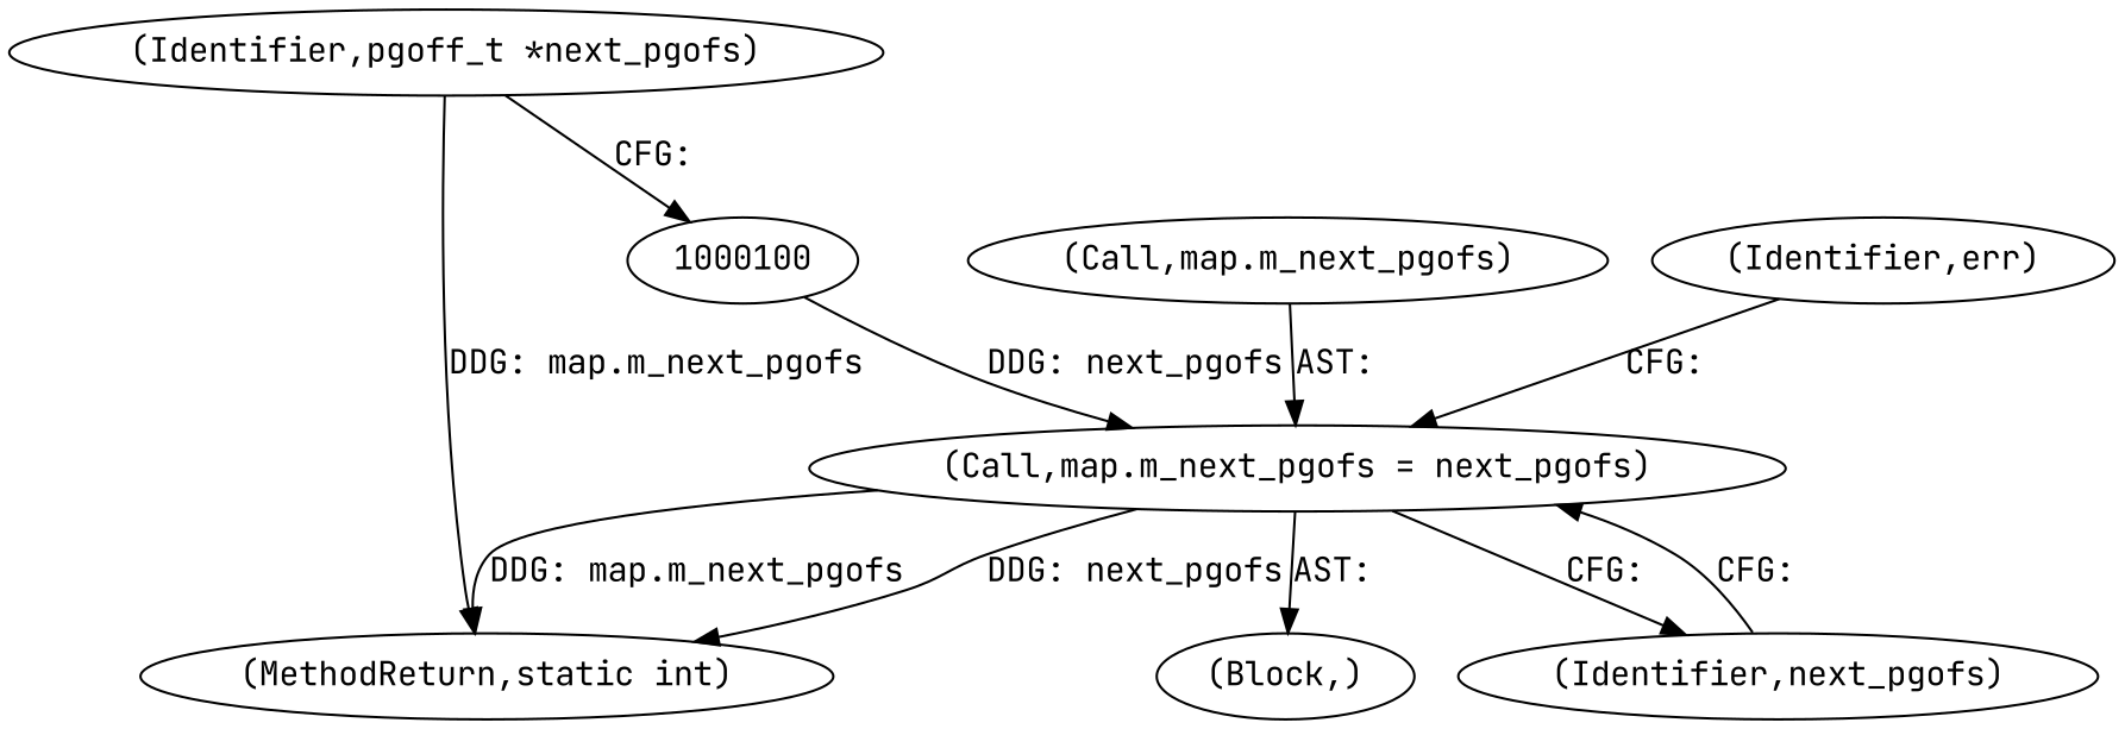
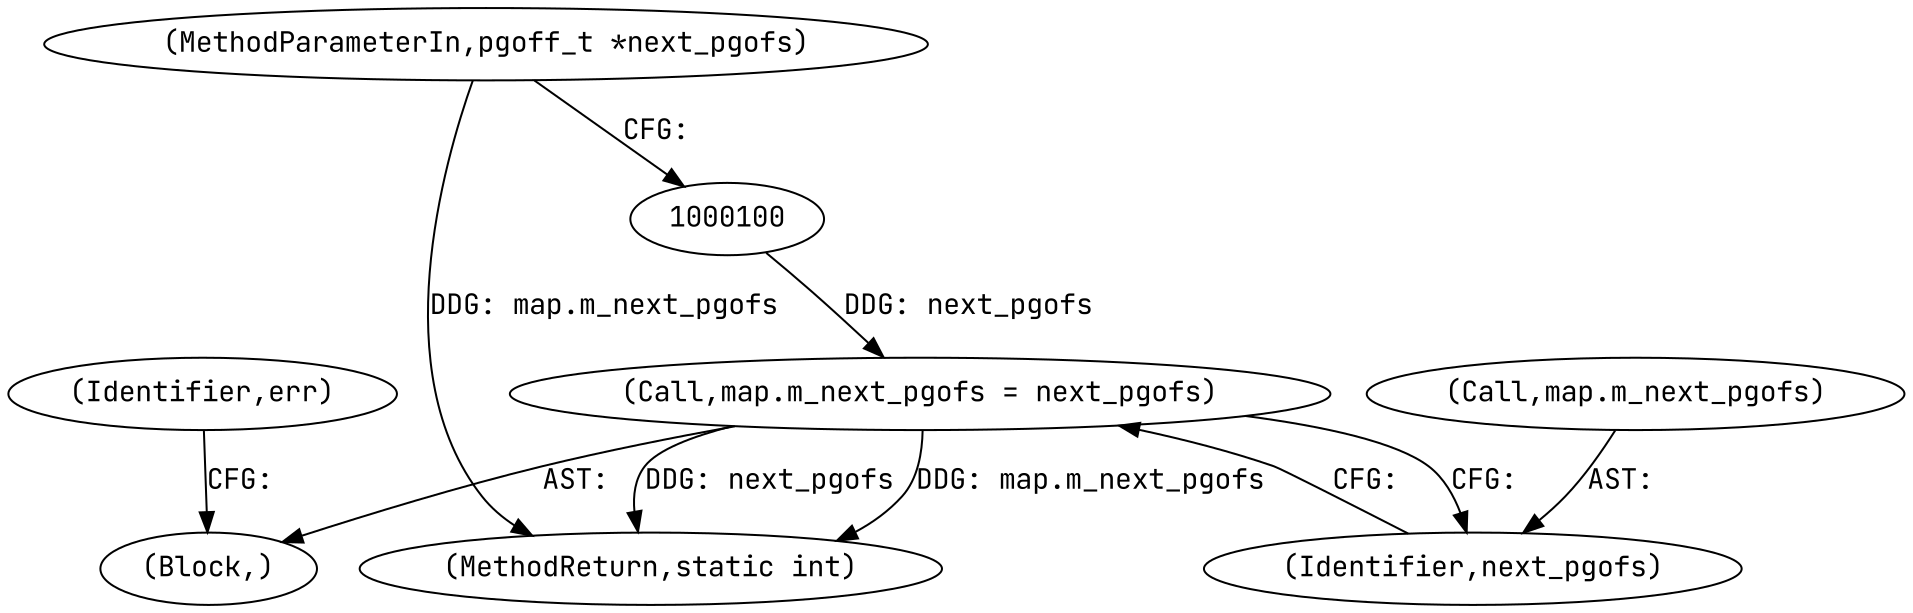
  digraph {
    fontname="JetBrains Mono"
    node [fontname="JetBrains Mono"]
    edge [fontname="JetBrains Mono"]
-   n1 [label="(Identifier,pgoff_t *next_pgofs)"]
+   n1 [label="(MethodParameterIn,pgoff_t *next_pgofs)"]
    n2 [label="(MethodReturn,static int)"]
    1000100
    n4 [label="(Call,map.m_next_pgofs = next_pgofs)"]
    n5 [label="(Block,)"]
    n6 [label="(Identifier,next_pgofs)"]
    n7 [label="(Call,map.m_next_pgofs)"]
    n8 [label="(Identifier,err)"]
    n1 -> n2 [label="DDG: map.m_next_pgofs"]
    n1 -> 1000100 [label="CFG: "]
    1000100 -> n4 [label="DDG: next_pgofs"]
    n4 -> n2 [label="DDG: map.m_next_pgofs"]
    n4 -> n2 [label="DDG: next_pgofs"]
    n4 -> n5 [label="AST: "]
    n4 -> n6 [label="CFG: "]
    n6 -> n4 [label="CFG: "]
-   n7 -> n4 [label="AST: "]
-   n8 -> n4 [label="CFG: "]
+   n7 -> n6 [label="AST: "]
+   n8 -> n5 [label="CFG: "]
  }
